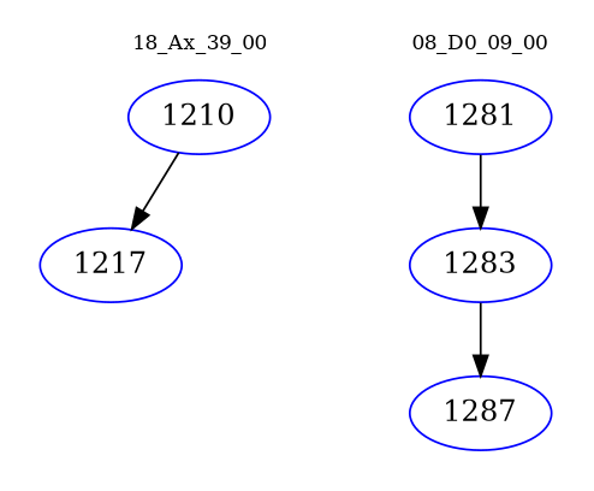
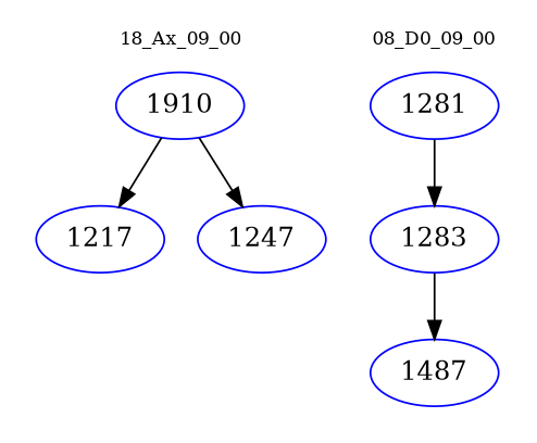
  digraph {
    node [color=blue]
    edge [color=black]
-   n1 [label=1210]
+   n1 [label=1910]
    n2 [label=1217]
+   n3 [label=1247]
    n4 [label=1281]
    n5 [label=1283]
-   n6 [label=1287]
+   n6 [label=1487]
    subgraph cluster_1 {
      color=white
      fontsize=10
-     label="18_Ax_39_00"
+     label="18_Ax_09_00"
      n1
      n2
+     n3
    }
    subgraph cluster_2 {
      color=white
      fontsize=10
      label="08_D0_09_00"
      n4
      n5
      n6
    }
    n1 -> n2
+   n1 -> n3
    n4 -> n5
    n5 -> n6
  }
